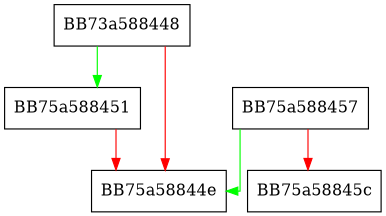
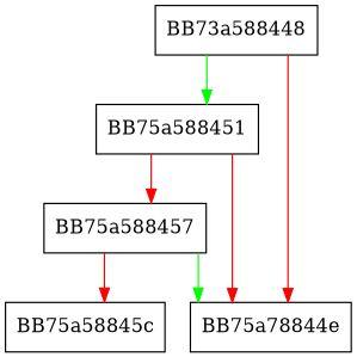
  digraph {
    splines=ortho
    node [shape=box]
    edge [color=red]
    n1 [label=BB73a588448]
    BB75a588451
-   BB75a58844e
+   BB75a58844e [label=BB75a78844e]
    BB75a588457
    BB75a58845c
    n1 -> BB75a588451 [color=green]
    n1 -> BB75a58844e
    BB75a588451 -> BB75a58844e
+   BB75a588451 -> BB75a588457
    BB75a588457 -> BB75a58844e [color=green]
    BB75a588457 -> BB75a58845c
  }
